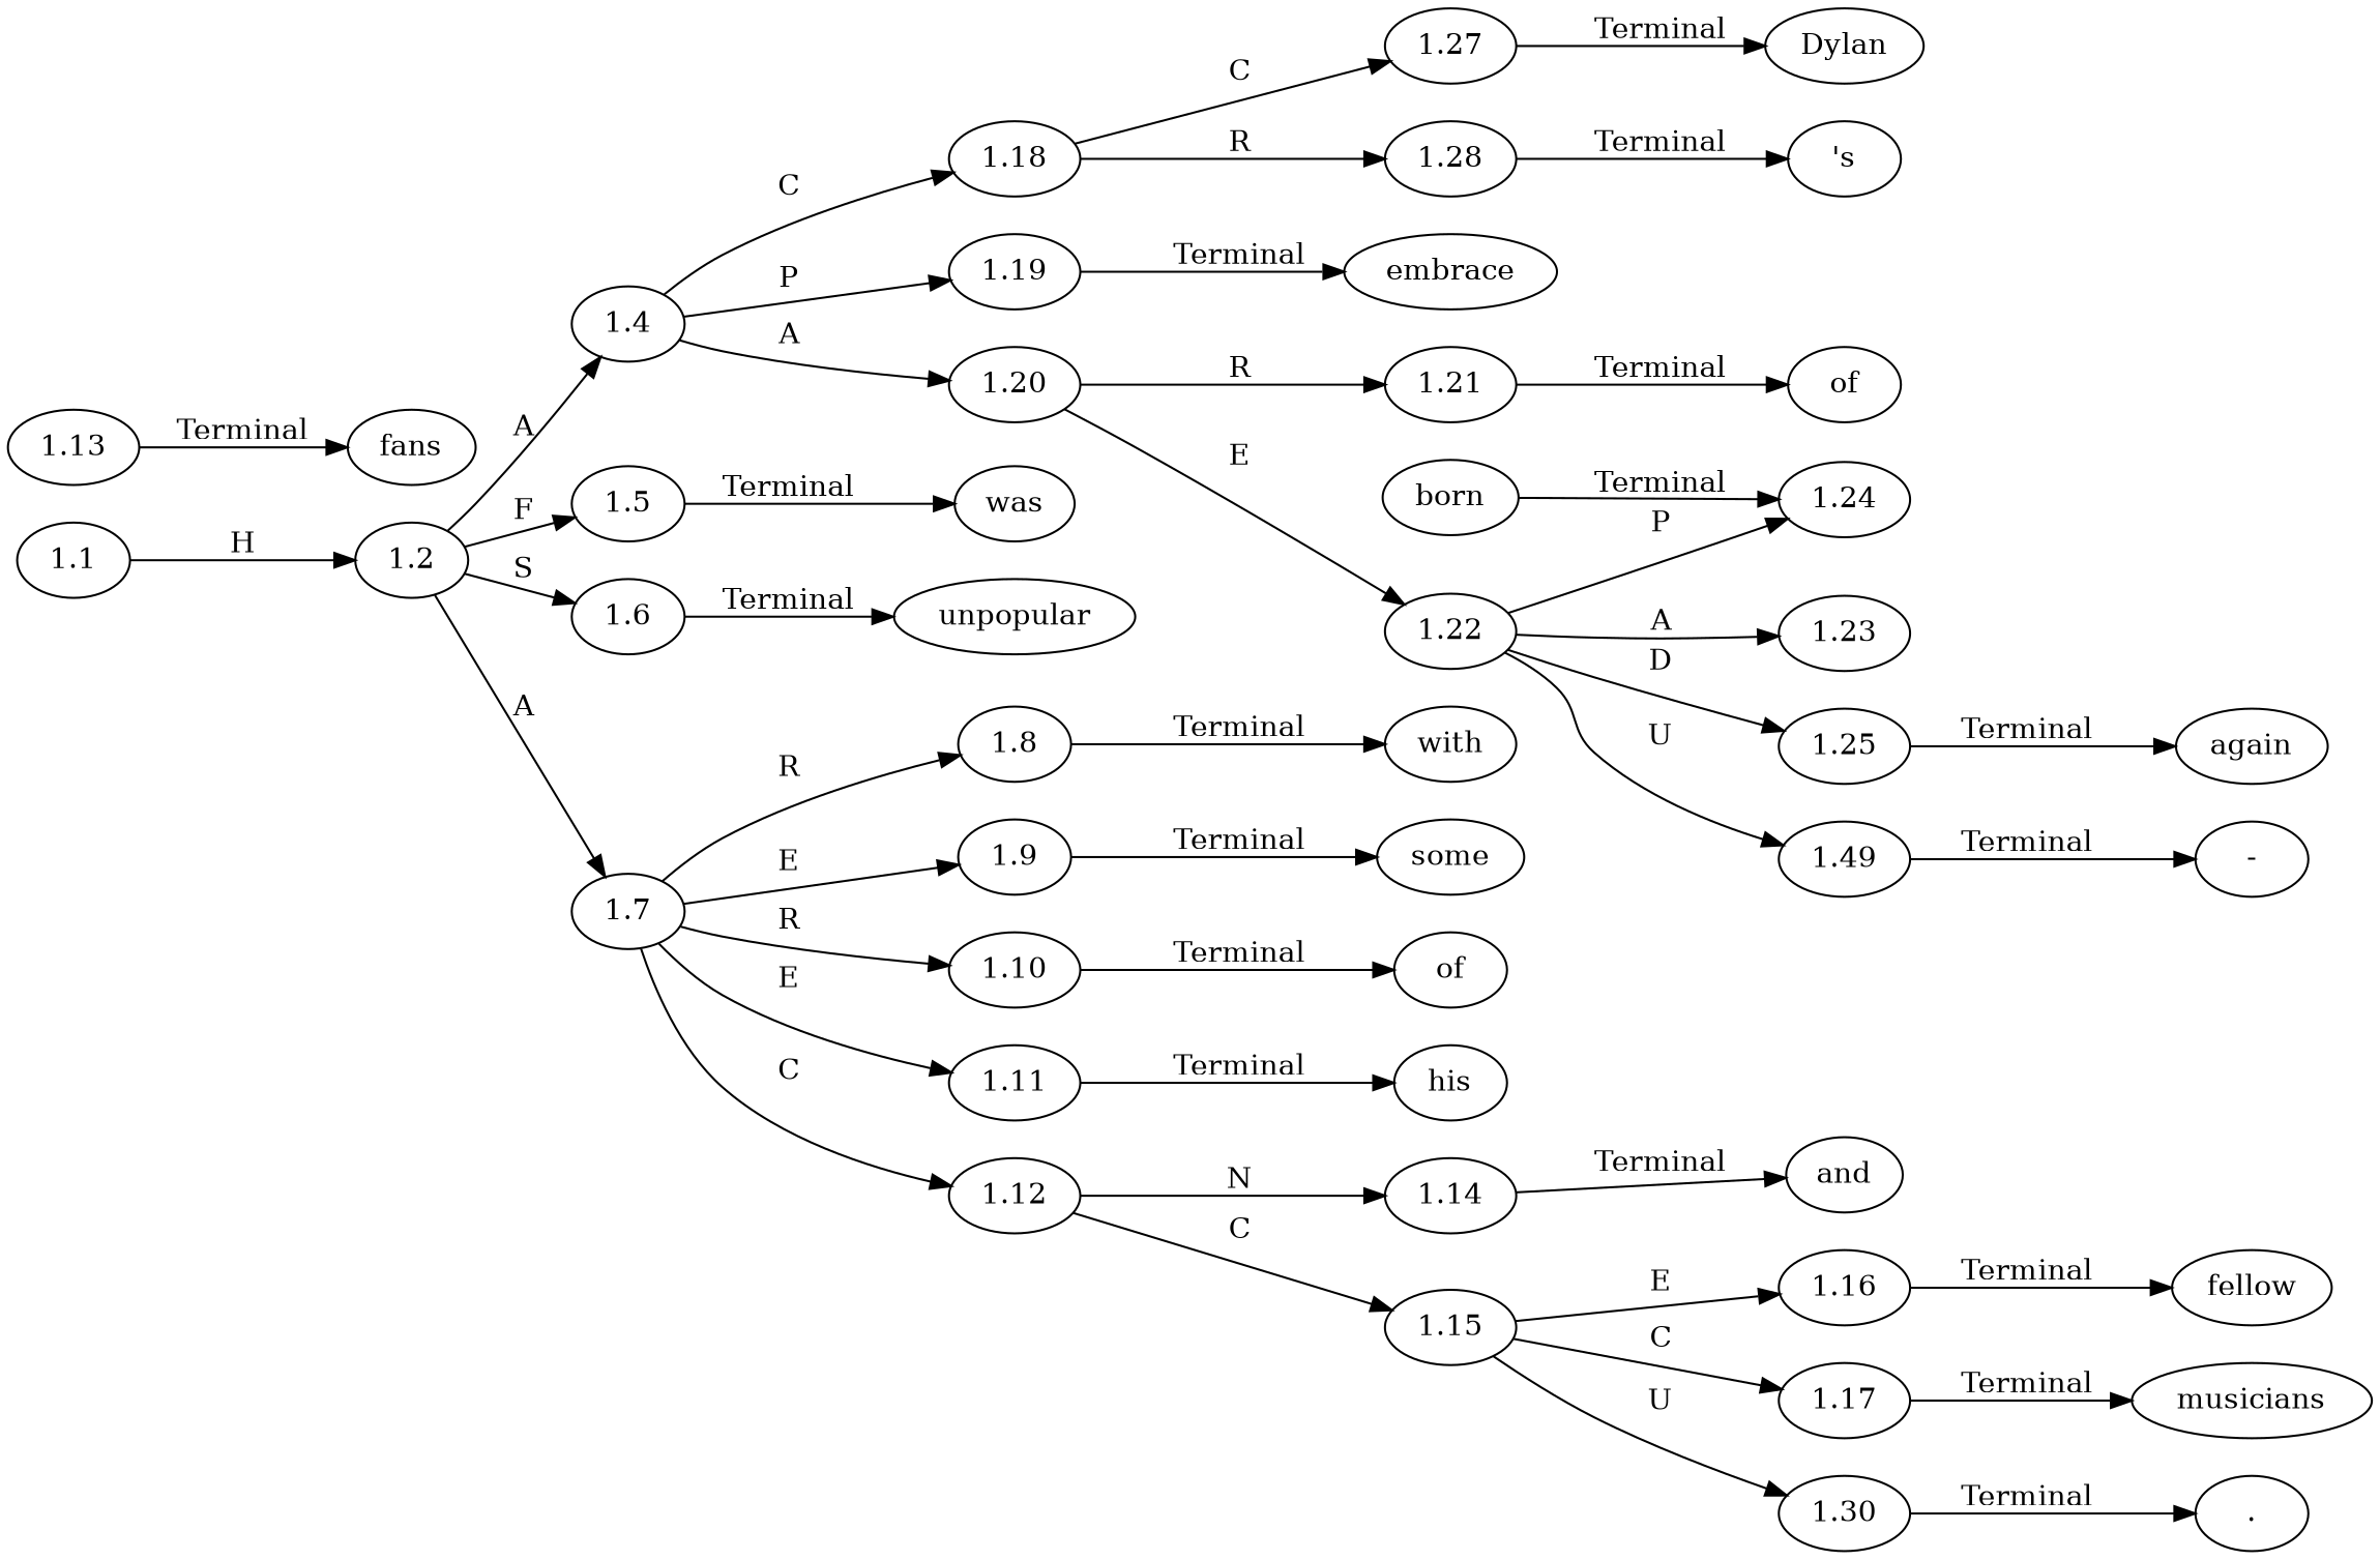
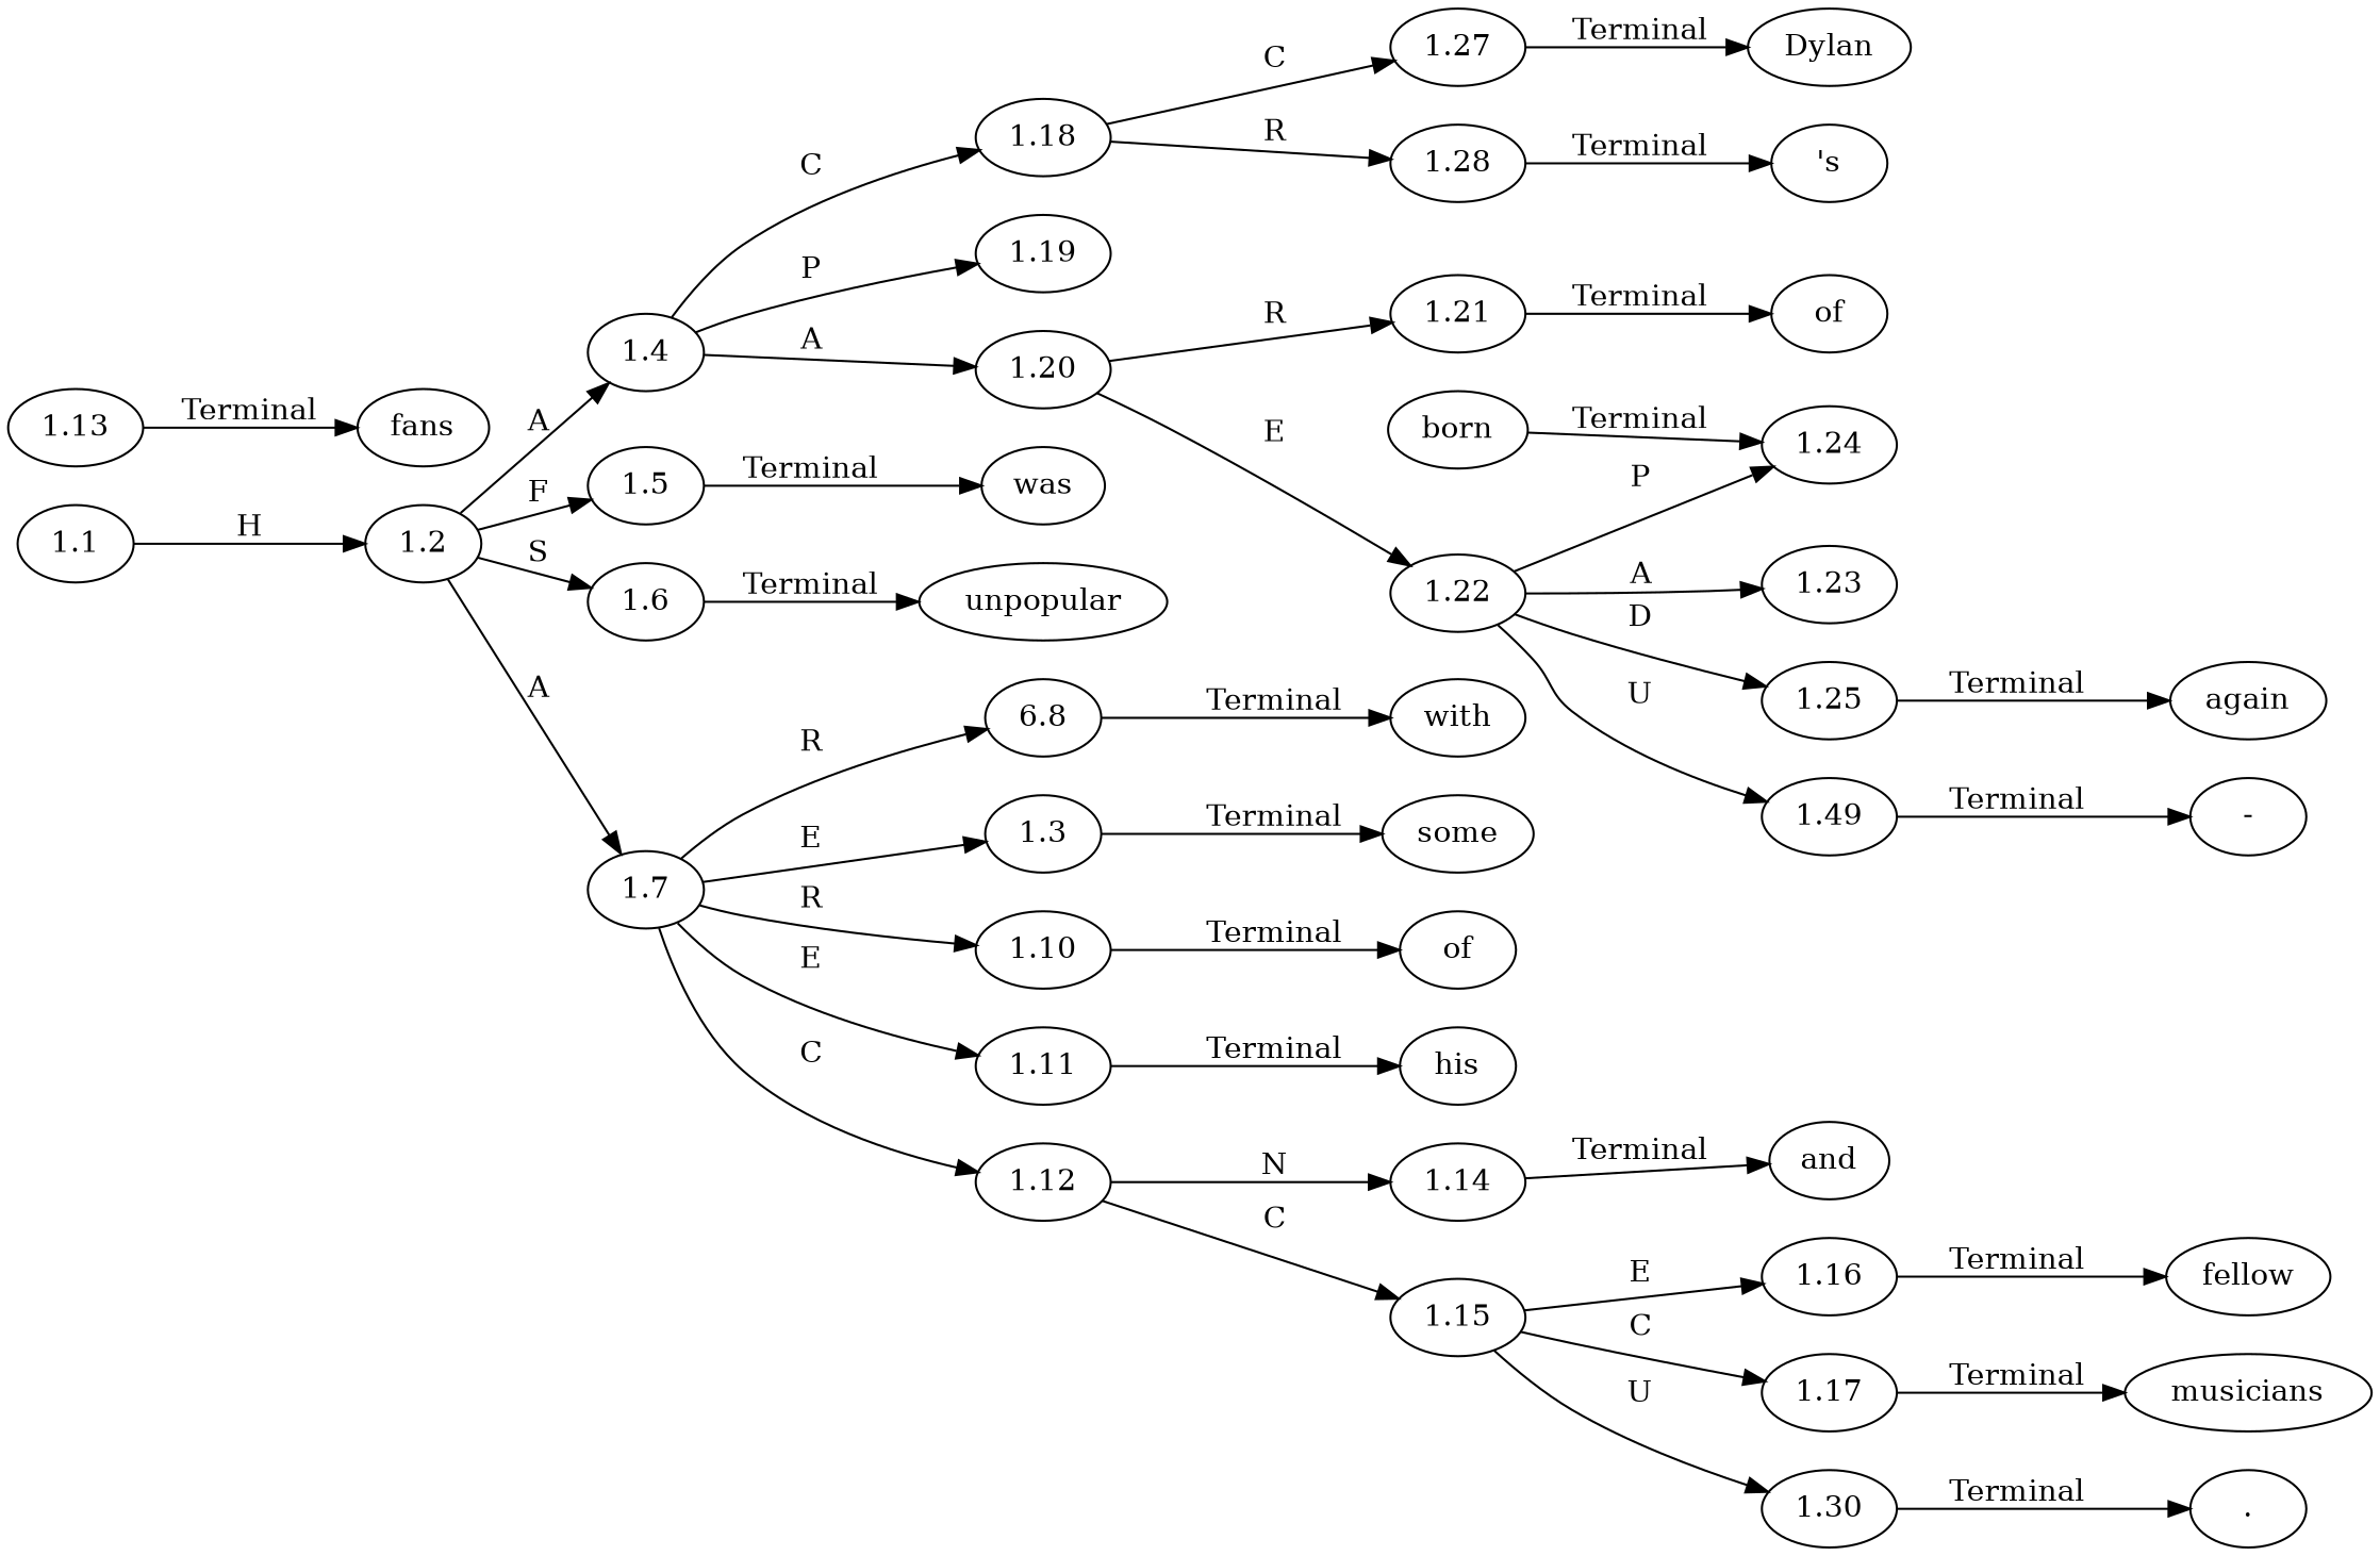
  digraph {
    rankdir=LR
    node [ordering=out]
    edge [ordering=out]
    n1 [label=Dylan]
    n2 [label=unpopular]
    n3 [label=with]
    n4 [label=some]
    n5 [label=of]
    n6 [label=his]
    n7 [label=fans]
    n8 [label=and]
    n9 [label=fellow]
    n10 [label=musicians]
    n11 [label="."]
    n12 [label="'s"]
-   n13 [label=embrace]
    n14 [label=of]
    n15 [label=born]
    n16 [label=1.24]
    n17 [label="-"]
    n18 [label=again]
    n19 [label=was]
    n20 [label=1.1]
    n21 [label=1.2]
    n22 [label=1.4]
    n23 [label=1.5]
    n24 [label=1.6]
    n25 [label=1.7]
    n26 [label=1.18]
    n27 [label=1.19]
    n28 [label=1.20]
-   n29 [label=1.8]
-   n30 [label=1.9]
+   n29 [label=6.8]
+   n30 [label=1.3]
    n31 [label=1.10]
    n32 [label=1.11]
    n33 [label=1.12]
    n34 [label=1.27]
    n35 [label=1.28]
    n36 [label=1.21]
    n37 [label=1.22]
    n38 [label=1.14]
    n39 [label=1.15]
    n40 [label=1.13]
    n41 [label=1.16]
    n42 [label=1.17]
    n43 [label=1.30]
    n44 [label=1.23]
    n45 [label=1.25]
    n46 [label=1.49]
    n15 -> n16 [label=Terminal]
    n20 -> n21 [label=H]
    n21 -> n22 [label=A]
    n21 -> n23 [label=F]
    n21 -> n24 [label=S]
    n21 -> n25 [label=A]
    n22 -> n26 [label=C]
    n22 -> n27 [label=P]
    n22 -> n28 [label=A]
    n23 -> n19 [label=Terminal]
    n24 -> n2 [label=Terminal]
    n25 -> n29 [label=R]
    n25 -> n30 [label=E]
    n25 -> n31 [label=R]
    n25 -> n32 [label=E]
    n25 -> n33 [label=C]
    n26 -> n34 [label=C]
    n26 -> n35 [label=R]
-   n27 -> n13 [label=Terminal]
    n28 -> n36 [label=R]
    n28 -> n37 [label=E]
    n29 -> n3 [label=Terminal]
    n30 -> n4 [label=Terminal]
    n31 -> n5 [label=Terminal]
    n32 -> n6 [label=Terminal]
    n33 -> n38 [label=N]
    n33 -> n39 [label=C]
    n34 -> n1 [label=Terminal]
    n35 -> n12 [label=Terminal]
    n36 -> n14 [label=Terminal]
    n37 -> n16 [label=P]
    n37 -> n44 [label=A]
    n37 -> n45 [label=D]
    n37 -> n46 [label=U]
    n38 -> n8 [label=Terminal]
    n39 -> n41 [label=E]
    n39 -> n42 [label=C]
    n39 -> n43 [label=U]
    n40 -> n7 [label=Terminal]
    n41 -> n9 [label=Terminal]
    n42 -> n10 [label=Terminal]
    n43 -> n11 [label=Terminal]
    n45 -> n18 [label=Terminal]
    n46 -> n17 [label=Terminal]
  }
